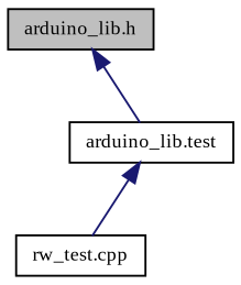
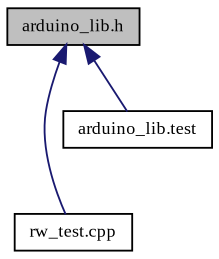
  digraph {
    fontname="Liberation Serif"
    node [color=black fillcolor=white fontname="Liberation Serif" fontsize=10 shape=record style=filled]
    edge [color=midnightblue dir=back fontname="Liberation Serif" fontsize=10 labelfontname=Helvetica labelfontsize=10 style=solid]
    n1 [fillcolor=grey75 fontcolor=black height=0.2 label="arduino_lib.h" width=0.4]
    n2 [height=0.2 label="rw_test.cpp" width=0.4]
    n3 [height=0.2 label="arduino_lib.test" width=0.4]
-   n3 -> n2
+   n1 -> n2
    n1 -> n3
  }
